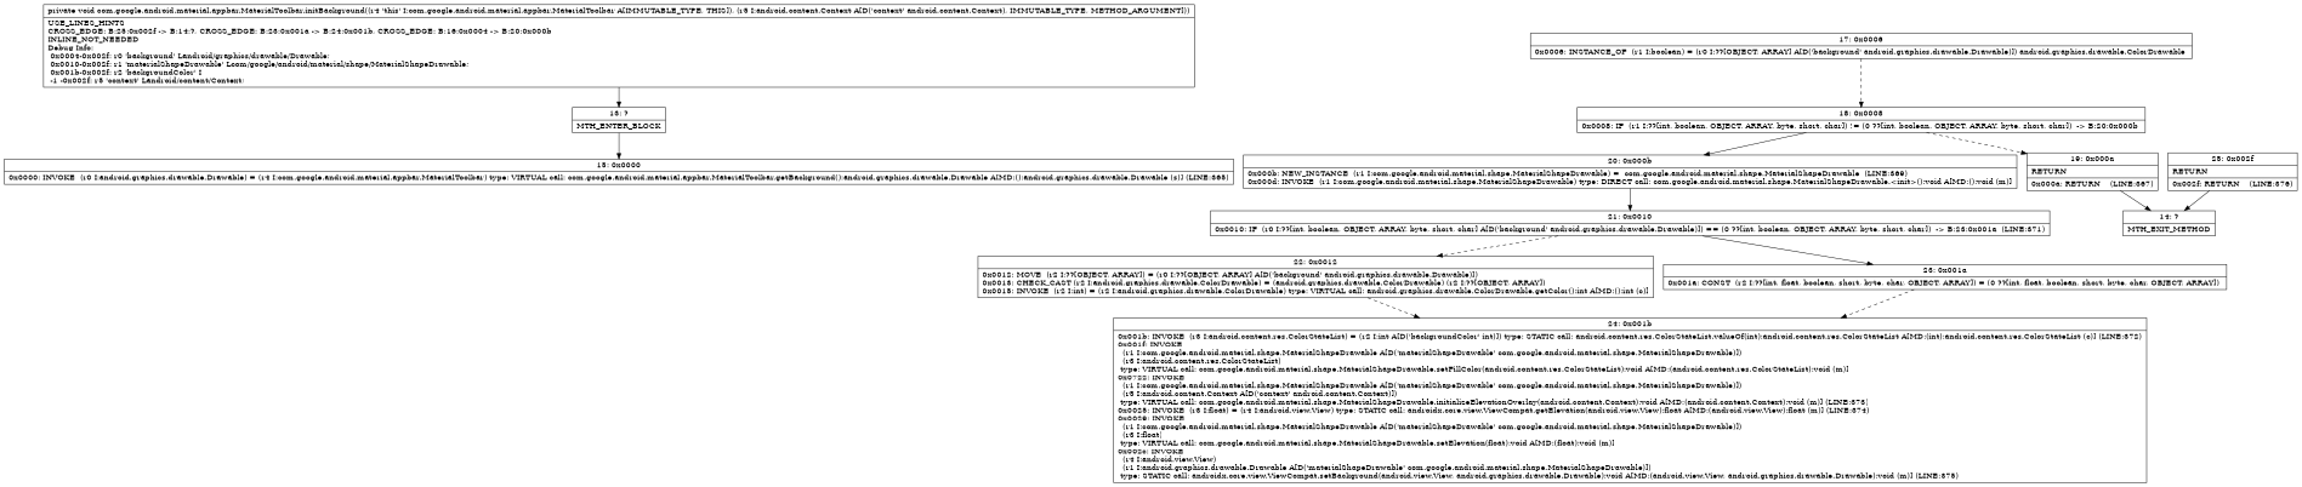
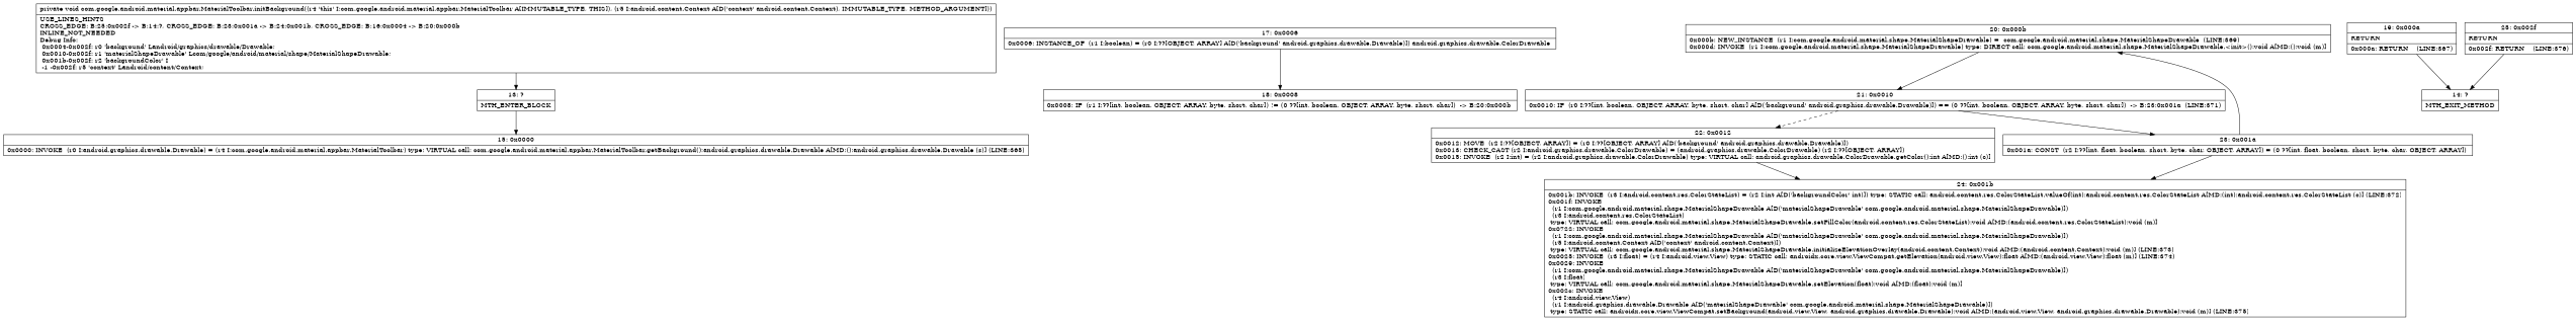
  digraph {
    node [shape=record]
    n1 [label="{13\:\ ?|MTH_ENTER_BLOCK\l}"]
    n2 [label="{15\:\ 0x0000|0x0000: INVOKE  (r0 I:android.graphics.drawable.Drawable) = (r4 I:com.google.android.material.appbar.MaterialToolbar) type: VIRTUAL call: com.google.android.material.appbar.MaterialToolbar.getBackground():android.graphics.drawable.Drawable A[MD:():android.graphics.drawable.Drawable (s)] (LINE:365)\l}"]
    n3 [label="{17\:\ 0x0006|0x0006: INSTANCE_OF  (r1 I:boolean) = (r0 I:??[OBJECT, ARRAY] A[D('background' android.graphics.drawable.Drawable)]) android.graphics.drawable.ColorDrawable \l}"]
    n4 [label="{18\:\ 0x0008|0x0008: IF  (r1 I:??[int, boolean, OBJECT, ARRAY, byte, short, char]) != (0 ??[int, boolean, OBJECT, ARRAY, byte, short, char])  \-\> B:20:0x000b \l}"]
    n5 [label="{20\:\ 0x000b|0x000b: NEW_INSTANCE  (r1 I:com.google.android.material.shape.MaterialShapeDrawable) =  com.google.android.material.shape.MaterialShapeDrawable  (LINE:369)\l0x000d: INVOKE  (r1 I:com.google.android.material.shape.MaterialShapeDrawable) type: DIRECT call: com.google.android.material.shape.MaterialShapeDrawable.\<init\>():void A[MD:():void (m)]\l}"]
    n6 [label="{21\:\ 0x0010|0x0010: IF  (r0 I:??[int, boolean, OBJECT, ARRAY, byte, short, char] A[D('background' android.graphics.drawable.Drawable)]) == (0 ??[int, boolean, OBJECT, ARRAY, byte, short, char])  \-\> B:23:0x001a  (LINE:371)\l}"]
    n7 [label="{19\:\ 0x000a|RETURN\l|0x000a: RETURN    (LINE:367)\l}"]
    n8 [label="{14\:\ ?|MTH_EXIT_METHOD\l}"]
    n9 [label="{22\:\ 0x0012|0x0012: MOVE  (r2 I:??[OBJECT, ARRAY]) = (r0 I:??[OBJECT, ARRAY] A[D('background' android.graphics.drawable.Drawable)]) \l0x0013: CHECK_CAST (r2 I:android.graphics.drawable.ColorDrawable) = (android.graphics.drawable.ColorDrawable) (r2 I:??[OBJECT, ARRAY]) \l0x0015: INVOKE  (r2 I:int) = (r2 I:android.graphics.drawable.ColorDrawable) type: VIRTUAL call: android.graphics.drawable.ColorDrawable.getColor():int A[MD:():int (c)]\l}"]
    n10 [label="{23\:\ 0x001a|0x001a: CONST  (r2 I:??[int, float, boolean, short, byte, char, OBJECT, ARRAY]) = (0 ??[int, float, boolean, short, byte, char, OBJECT, ARRAY]) \l}"]
    n11 [label="{24\:\ 0x001b|0x001b: INVOKE  (r3 I:android.content.res.ColorStateList) = (r2 I:int A[D('backgroundColor' int)]) type: STATIC call: android.content.res.ColorStateList.valueOf(int):android.content.res.ColorStateList A[MD:(int):android.content.res.ColorStateList (c)] (LINE:372)\l0x001f: INVOKE  \l  (r1 I:com.google.android.material.shape.MaterialShapeDrawable A[D('materialShapeDrawable' com.google.android.material.shape.MaterialShapeDrawable)])\l  (r3 I:android.content.res.ColorStateList)\l type: VIRTUAL call: com.google.android.material.shape.MaterialShapeDrawable.setFillColor(android.content.res.ColorStateList):void A[MD:(android.content.res.ColorStateList):void (m)]\l0x0722: INVOKE  \l  (r1 I:com.google.android.material.shape.MaterialShapeDrawable A[D('materialShapeDrawable' com.google.android.material.shape.MaterialShapeDrawable)])\l  (r5 I:android.content.Context A[D('context' android.content.Context)])\l type: VIRTUAL call: com.google.android.material.shape.MaterialShapeDrawable.initializeElevationOverlay(android.content.Context):void A[MD:(android.content.Context):void (m)] (LINE:373)\l0x0025: INVOKE  (r3 I:float) = (r4 I:android.view.View) type: STATIC call: androidx.core.view.ViewCompat.getElevation(android.view.View):float A[MD:(android.view.View):float (m)] (LINE:374)\l0x0029: INVOKE  \l  (r1 I:com.google.android.material.shape.MaterialShapeDrawable A[D('materialShapeDrawable' com.google.android.material.shape.MaterialShapeDrawable)])\l  (r3 I:float)\l type: VIRTUAL call: com.google.android.material.shape.MaterialShapeDrawable.setElevation(float):void A[MD:(float):void (m)]\l0x002c: INVOKE  \l  (r4 I:android.view.View)\l  (r1 I:android.graphics.drawable.Drawable A[D('materialShapeDrawable' com.google.android.material.shape.MaterialShapeDrawable)])\l type: STATIC call: androidx.core.view.ViewCompat.setBackground(android.view.View, android.graphics.drawable.Drawable):void A[MD:(android.view.View, android.graphics.drawable.Drawable):void (m)] (LINE:375)\l}"]
    n12 [label="{25\:\ 0x002f|RETURN\l|0x002f: RETURN    (LINE:376)\l}"]
    n13 [label="{private void com.google.android.material.appbar.MaterialToolbar.initBackground((r4 'this' I:com.google.android.material.appbar.MaterialToolbar A[IMMUTABLE_TYPE, THIS]), (r5 I:android.content.Context A[D('context' android.content.Context), IMMUTABLE_TYPE, METHOD_ARGUMENT]))  | USE_LINES_HINTS\lCROSS_EDGE: B:25:0x002f \-\> B:14:?, CROSS_EDGE: B:23:0x001a \-\> B:24:0x001b, CROSS_EDGE: B:16:0x0004 \-\> B:20:0x000b\lINLINE_NOT_NEEDED\lDebug Info:\l  0x0004\-0x002f: r0 'background' Landroid\/graphics\/drawable\/Drawable;\l  0x0010\-0x002f: r1 'materialShapeDrawable' Lcom\/google\/android\/material\/shape\/MaterialShapeDrawable;\l  0x001b\-0x002f: r2 'backgroundColor' I\l  \-1 \-0x002f: r5 'context' Landroid\/content\/Context;\l}"]
    n1 -> n2
-   n3 -> n4 [style=dashed]
-   n4 -> n5
-   n4 -> n7 [style=dashed]
+   n3 -> n4
+   n10 -> n5
    n5 -> n6
    n6 -> n9 [style=dashed]
    n6 -> n10
    n7 -> n8
-   n9 -> n11 [style=dashed]
-   n10 -> n11 [style=dashed]
+   n9 -> n11
+   n10 -> n11
    n12 -> n8
    n13 -> n1
  }
